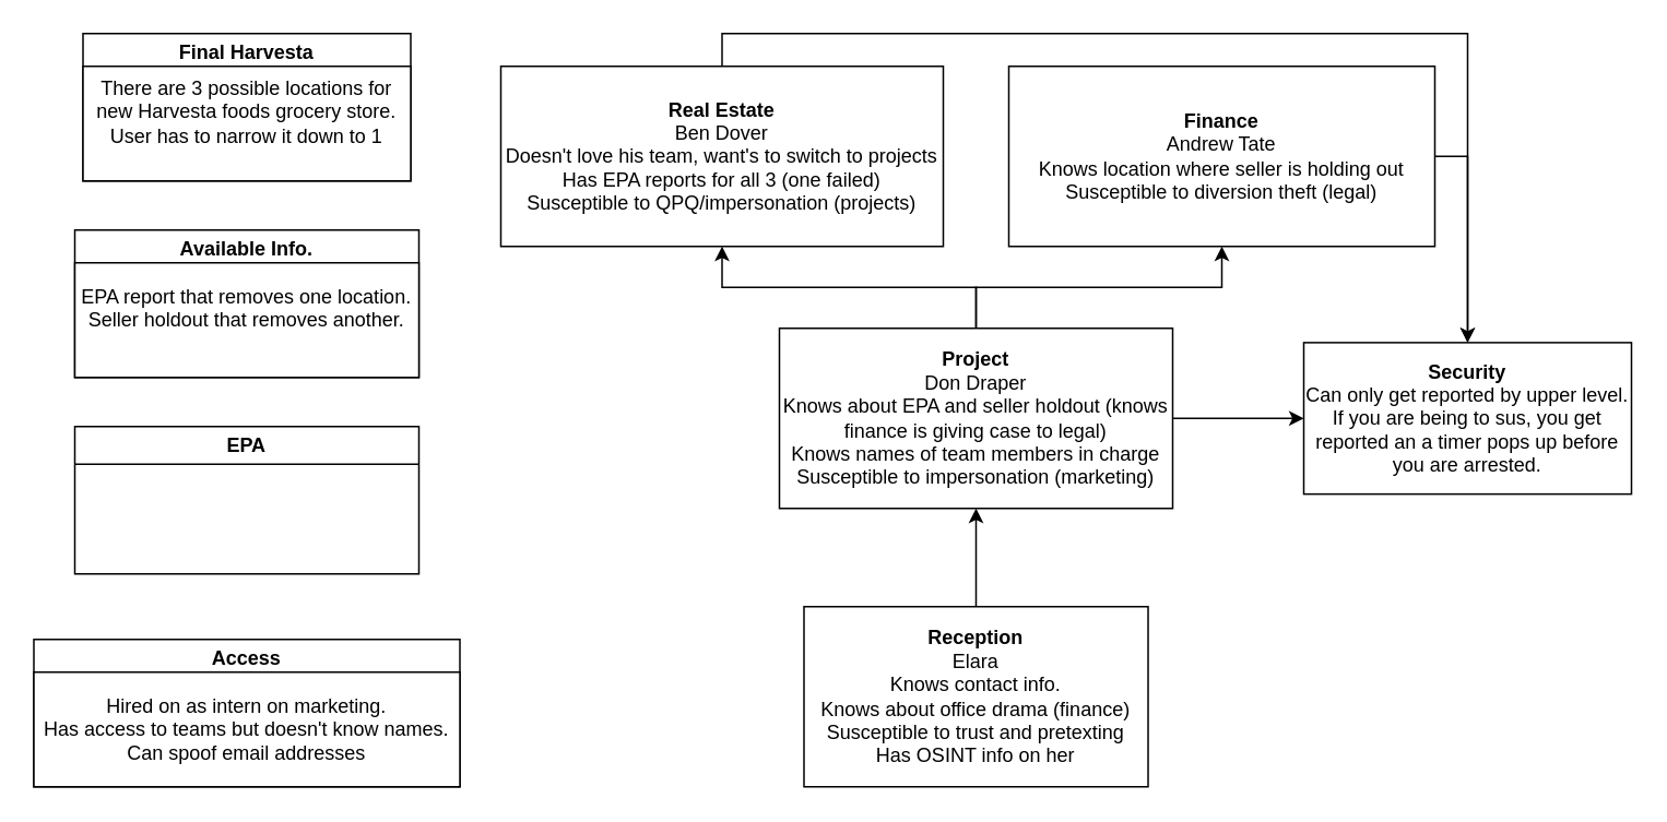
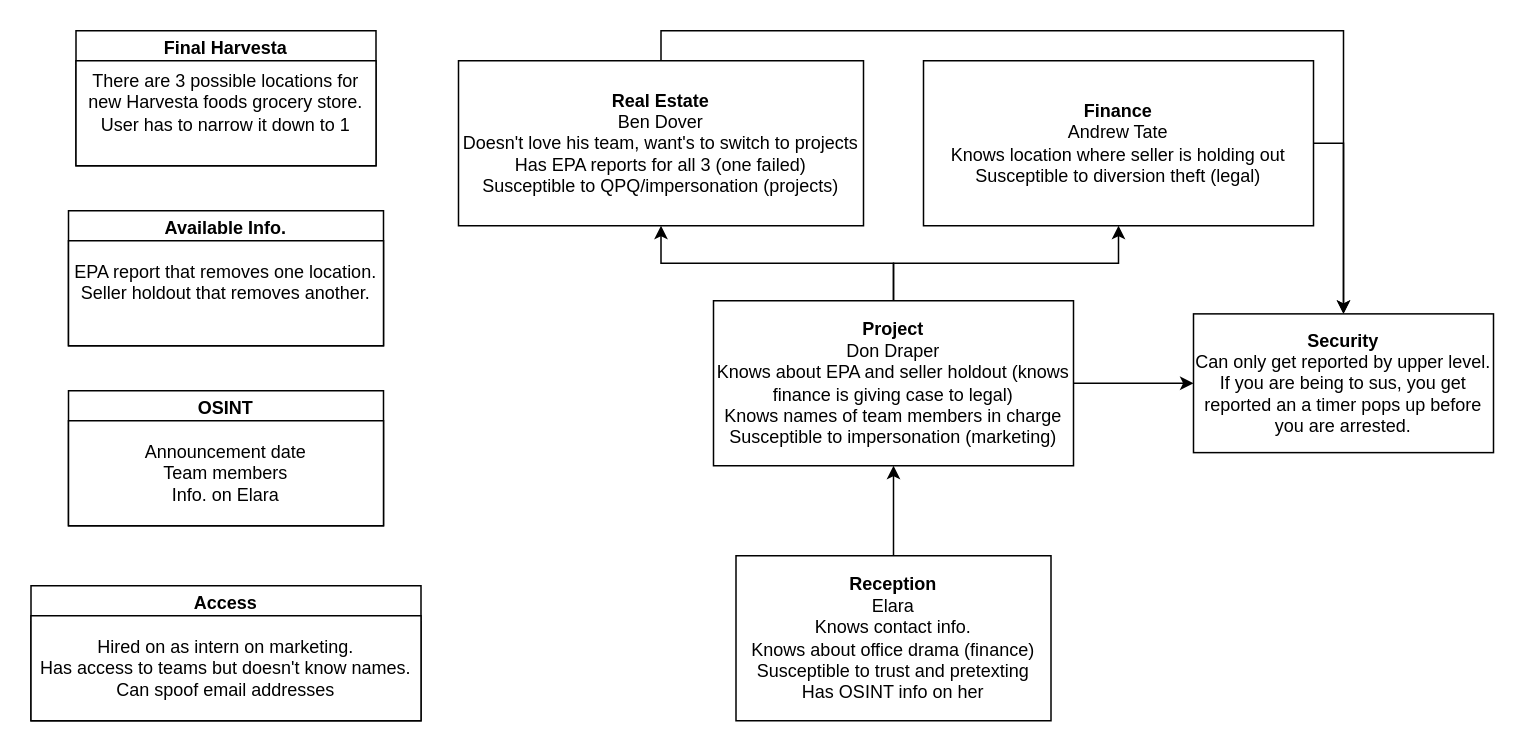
  <mxCell id="0" />
  <mxCell id="1" parent="0" />
  <mxCell id="2" style="edgeStyle=orthogonalEdgeStyle;rounded=0;orthogonalLoop=1;jettySize=auto;html=1;exitX=0.5;exitY=0;exitDx=0;exitDy=0;entryX=0.5;entryY=1;entryDx=0;entryDy=0;" parent="1" source="3" target="7" edge="1"><mxGeometry relative="1" as="geometry" /></mxCell>
  <mxCell id="3" value="&lt;div&gt;&lt;b&gt;Reception&lt;/b&gt;&lt;/div&gt;&lt;div&gt;Elara&lt;/div&gt;&lt;div&gt;Knows contact info.&lt;/div&gt;&lt;div&gt;Knows about office drama (finance)&lt;/div&gt;&lt;div&gt;Susceptible to trust and pretexting&lt;/div&gt;&lt;div&gt;Has OSINT info on her&lt;br&gt;&lt;/div&gt;" style="rounded=0;whiteSpace=wrap;html=1;" parent="1" vertex="1"><mxGeometry x="490" y="370" width="210" height="110" as="geometry" /></mxCell>
  <mxCell id="4" style="edgeStyle=orthogonalEdgeStyle;rounded=0;orthogonalLoop=1;jettySize=auto;html=1;exitX=0.5;exitY=0;exitDx=0;exitDy=0;entryX=0.5;entryY=1;entryDx=0;entryDy=0;" parent="1" source="7" target="19" edge="1"><mxGeometry relative="1" as="geometry" /></mxCell>
  <mxCell id="5" style="edgeStyle=orthogonalEdgeStyle;rounded=0;orthogonalLoop=1;jettySize=auto;html=1;entryX=0.5;entryY=1;entryDx=0;entryDy=0;" parent="1" source="7" target="17" edge="1"><mxGeometry relative="1" as="geometry" /></mxCell>
  <mxCell id="6" style="edgeStyle=orthogonalEdgeStyle;rounded=0;orthogonalLoop=1;jettySize=auto;html=1;exitX=1;exitY=0.5;exitDx=0;exitDy=0;entryX=0;entryY=0.5;entryDx=0;entryDy=0;" parent="1" source="7" target="21" edge="1"><mxGeometry relative="1" as="geometry" /></mxCell>
  <mxCell id="7" value="&lt;div&gt;&lt;b&gt;Project&lt;/b&gt;&lt;/div&gt;&lt;div&gt;Don Draper&lt;/div&gt;&lt;div&gt;Knows about EPA and seller holdout (knows finance is giving case to legal)&lt;br&gt;&lt;/div&gt;&lt;div&gt;Knows names of team members in charge&lt;br&gt;&lt;/div&gt;&lt;div&gt;Susceptible to impersonation (marketing)&lt;br&gt;&lt;/div&gt;" style="rounded=0;whiteSpace=wrap;html=1;" parent="1" vertex="1"><mxGeometry x="475" y="200" width="240" height="110" as="geometry" /></mxCell>
  <mxCell id="8" value="Final Harvesta" style="swimlane;whiteSpace=wrap;html=1;" parent="1" vertex="1"><mxGeometry x="50" y="20" width="200" height="90" as="geometry" /></mxCell>
  <mxCell id="9" value="&lt;div&gt;There are 3 possible locations for new Harvesta foods grocery store.&lt;/div&gt;&lt;div&gt;User has to narrow it down to 1&lt;/div&gt;&lt;div&gt;&lt;br&gt;&lt;/div&gt;" style="whiteSpace=wrap;html=1;" parent="8" vertex="1"><mxGeometry y="20" width="200" height="70" as="geometry" /></mxCell>
  <mxCell id="10" value="Available Info." style="swimlane;whiteSpace=wrap;html=1;" parent="1" vertex="1"><mxGeometry x="45" y="140" width="210" height="90" as="geometry"><mxRectangle x="30" y="370" width="120" height="30" as="alternateBounds" /></mxGeometry></mxCell>
  <mxCell id="11" value="&lt;div&gt;EPA report that removes one location.&lt;/div&gt;&lt;div&gt;Seller holdout that removes another.&lt;/div&gt;&lt;div&gt;&lt;br&gt;&lt;/div&gt;" style="whiteSpace=wrap;html=1;" parent="10" vertex="1"><mxGeometry y="20" width="210" height="70" as="geometry" /></mxCell>
- <mxCell id="12" value="EPA" style="swimlane;whiteSpace=wrap;html=1;" parent="1" vertex="1"><mxGeometry x="45" y="260" width="210" height="90" as="geometry"><mxRectangle x="30" y="370" width="120" height="30" as="alternateBounds" /></mxGeometry></mxCell>
+ <mxCell id="12" value="OSINT" style="swimlane;whiteSpace=wrap;html=1;" parent="1" vertex="1"><mxGeometry x="45" y="260" width="210" height="90" as="geometry"><mxRectangle x="30" y="370" width="120" height="30" as="alternateBounds" /></mxGeometry></mxCell>
+ <mxCell id="13" value="&lt;div&gt;Announcement date&lt;/div&gt;&lt;div&gt;Team members&lt;/div&gt;&lt;div&gt;Info. on Elara&lt;br&gt;&lt;/div&gt;" style="whiteSpace=wrap;html=1;" parent="12" vertex="1"><mxGeometry y="20" width="210" height="70" as="geometry" /></mxCell>
  <mxCell id="14" value="Access" style="swimlane;whiteSpace=wrap;html=1;" parent="1" vertex="1"><mxGeometry x="20" y="390" width="260" height="90" as="geometry"><mxRectangle x="30" y="370" width="120" height="30" as="alternateBounds" /></mxGeometry></mxCell>
  <mxCell id="15" value="&lt;div&gt;Hired on as intern on marketing.&lt;/div&gt;&lt;div&gt;Has access to teams but doesn't know names.&lt;/div&gt;&lt;div&gt;Can spoof email addresses&lt;br&gt;&lt;/div&gt;" style="whiteSpace=wrap;html=1;" parent="14" vertex="1"><mxGeometry y="20" width="260" height="70" as="geometry" /></mxCell>
  <mxCell id="16" style="edgeStyle=orthogonalEdgeStyle;rounded=0;orthogonalLoop=1;jettySize=auto;html=1;exitX=1;exitY=0.5;exitDx=0;exitDy=0;entryX=0.5;entryY=0;entryDx=0;entryDy=0;" parent="1" source="17" target="21" edge="1"><mxGeometry relative="1" as="geometry" /></mxCell>
  <mxCell id="17" value="&lt;div&gt;&lt;b&gt;Finance&lt;/b&gt;&lt;/div&gt;&lt;div&gt;Andrew Tate&lt;/div&gt;&lt;div&gt;Knows location where seller is holding out&lt;/div&gt;&lt;div&gt;Susceptible to diversion theft (legal)&lt;br&gt;&lt;/div&gt;" style="rounded=0;whiteSpace=wrap;html=1;" parent="1" vertex="1"><mxGeometry x="615" y="40" width="260" height="110" as="geometry" /></mxCell>
  <mxCell id="18" style="edgeStyle=orthogonalEdgeStyle;rounded=0;orthogonalLoop=1;jettySize=auto;html=1;exitX=0.5;exitY=0;exitDx=0;exitDy=0;entryX=0.5;entryY=0;entryDx=0;entryDy=0;" parent="1" source="19" target="21" edge="1"><mxGeometry relative="1" as="geometry" /></mxCell>
  <mxCell id="19" value="&lt;div&gt;&lt;b&gt;Real Estate&lt;/b&gt;&lt;/div&gt;&lt;div&gt;Ben Dover&lt;/div&gt;&lt;div&gt;Doesn't love his team, want's to switch to projects&lt;br&gt;&lt;/div&gt;&lt;div&gt;Has EPA reports for all 3 (one failed)&lt;/div&gt;&lt;div&gt;Susceptible to QPQ/impersonation (projects)&lt;br&gt;&lt;/div&gt;" style="rounded=0;whiteSpace=wrap;html=1;" parent="1" vertex="1"><mxGeometry x="305" y="40" width="270" height="110" as="geometry" /></mxCell>
  <mxCell id="20" style="edgeStyle=orthogonalEdgeStyle;rounded=0;orthogonalLoop=1;jettySize=auto;html=1;exitX=0.5;exitY=1;exitDx=0;exitDy=0;" parent="1" source="17" target="17" edge="1"><mxGeometry relative="1" as="geometry" /></mxCell>
  <mxCell id="21" value="&lt;div&gt;&lt;b&gt;Security&lt;/b&gt;&lt;/div&gt;&lt;div&gt;Can only get reported by upper level. If you are being to sus, you get reported an a timer pops up before you are arrested.&lt;br&gt;&lt;/div&gt;" style="rounded=0;whiteSpace=wrap;html=1;" parent="1" vertex="1"><mxGeometry x="795" y="208.75" width="200" height="92.5" as="geometry" /></mxCell>
